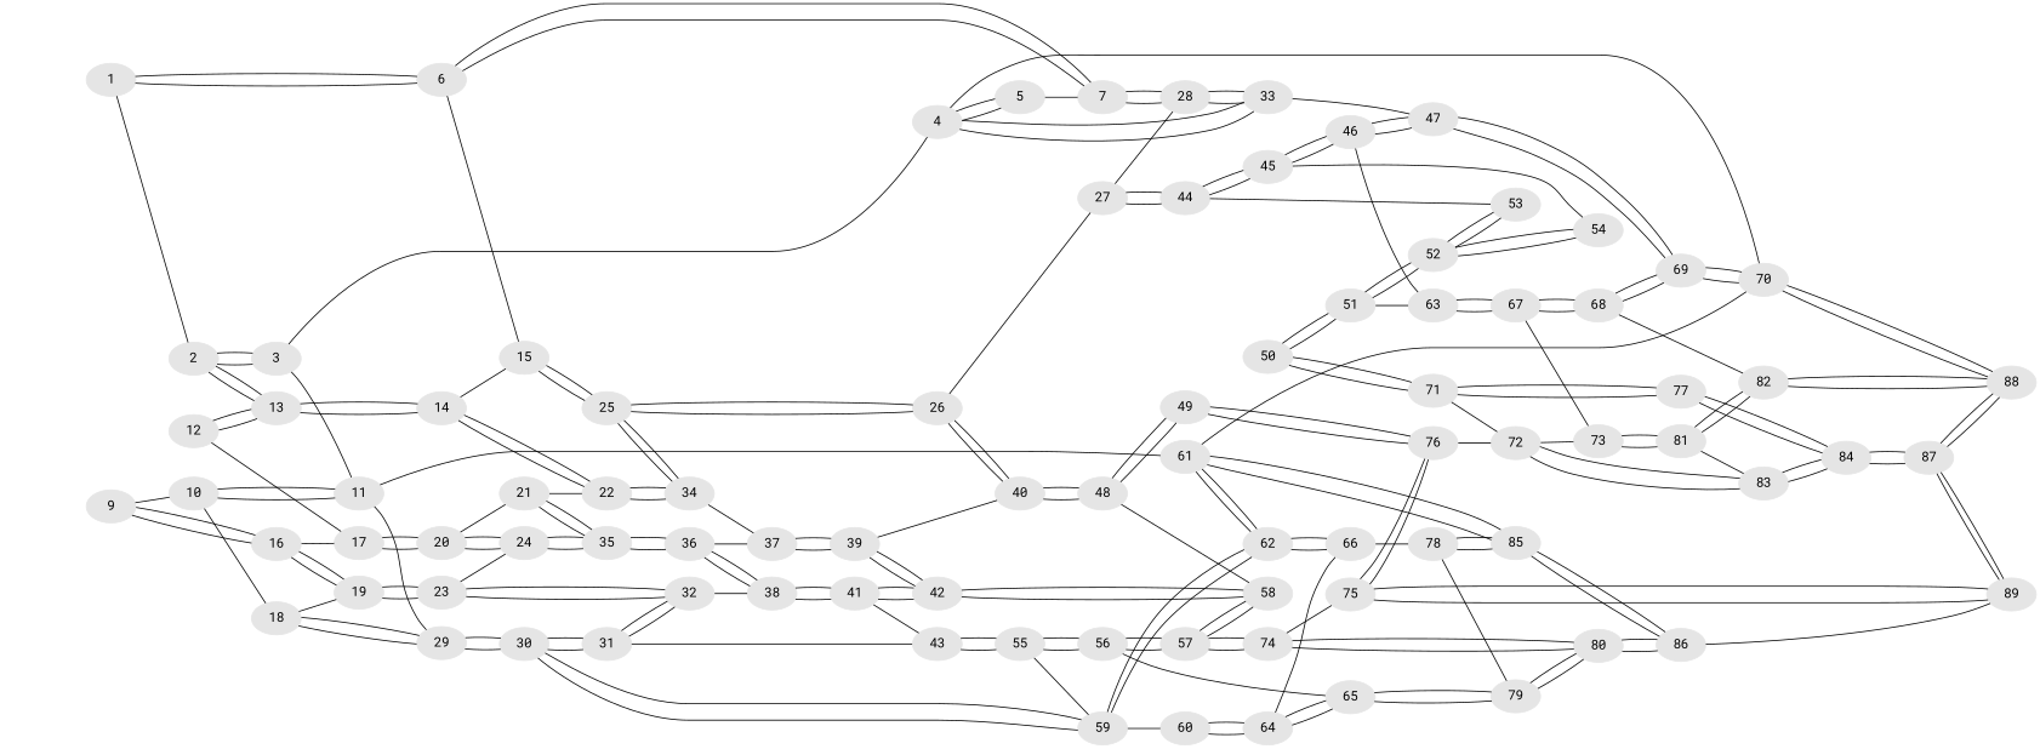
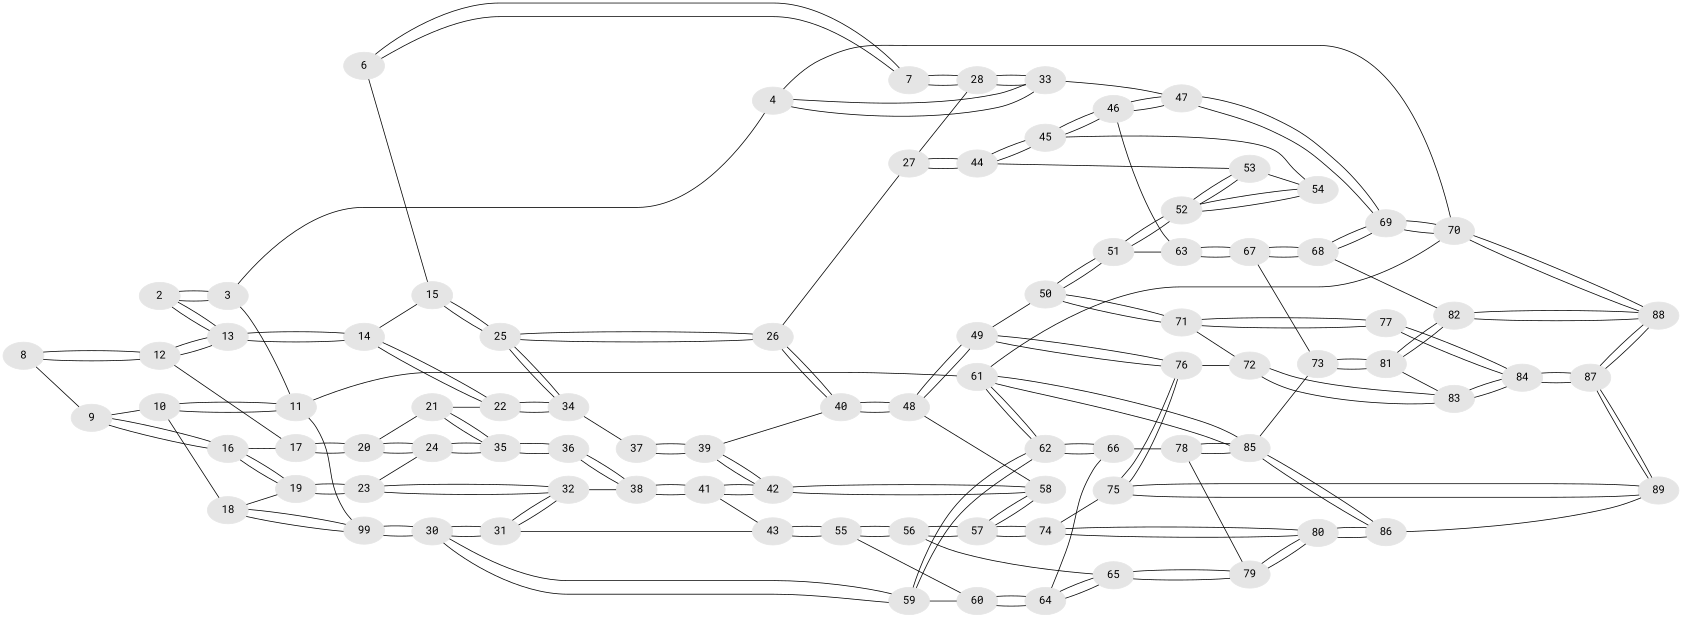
  graph {
    fontname="Roboto Mono"
    rankdir=LR
    node [color=gray90 fontname="Roboto Mono" style=filled]
    edge [fontname="Roboto Mono"]
-   1
    2
    6
    3
    13
    7
    15
    4
    11
    14
-   5
    33
    70
-   29
+   29 [label=99]
    61
    47
    88
    28
    25
+   8
    9
    12
    10
    16
    17
    18
    19
    30
    62
    85
    20
    22
    34
    26
    23
    21
    24
    32
    35
    36
    37
    38
    27
    40
    44
    48
    45
    53
    31
    59
    43
    60
    55
    41
    69
    39
    42
    58
    49
    56
    46
    54
    63
    67
    50
    76
    51
    71
    72
    52
    77
    57
    65
    64
    74
    79
    75
    80
    66
    86
    78
    68
    73
    82
    81
    83
    84
    89
    87
-   1 -- 2
-   1 -- 6
-   1 -- 6
    2 -- 3
    2 -- 3
    2 -- 13
    2 -- 13
    6 -- 7
    6 -- 7
    6 -- 15
    3 -- 4
    3 -- 11
    13 -- 14
    13 -- 14
    7 -- 28
    7 -- 28
    15 -- 25
    15 -- 25
-   4 -- 5
-   4 -- 5
    4 -- 33
    4 -- 33
    4 -- 70
    11 -- 29
    11 -- 61
    14 -- 15
    14 -- 22
    14 -- 22
-   5 -- 7
    33 -- 47
    70 -- 88
    70 -- 88
    29 -- 30
    29 -- 30
    61 -- 70
    61 -- 62
    61 -- 62
    61 -- 85
    61 -- 85
    47 -- 69
    47 -- 69
    28 -- 33
    28 -- 33
    25 -- 34
    25 -- 34
    25 -- 26
    25 -- 26
+   8 -- 9
+   8 -- 12
+   8 -- 12
    9 -- 10
    9 -- 16
    9 -- 16
    12 -- 13
    12 -- 13
    12 -- 17
    10 -- 11
    10 -- 11
    10 -- 18
    16 -- 17
    16 -- 19
    16 -- 19
    17 -- 20
    17 -- 20
    18 -- 29
    18 -- 29
    18 -- 19
    19 -- 23
    19 -- 23
    30 -- 31
    30 -- 31
    30 -- 59
    30 -- 59
    62 -- 66
    62 -- 66
    85 -- 86
    85 -- 86
    20 -- 21
    20 -- 24
    20 -- 24
    22 -- 34
    22 -- 34
    34 -- 37
    26 -- 27
    26 -- 40
    26 -- 40
    23 -- 24
    23 -- 32
    23 -- 32
    21 -- 22
    21 -- 35
    21 -- 35
    24 -- 35
    24 -- 35
    32 -- 38
    35 -- 36
    35 -- 36
-   36 -- 37
    36 -- 38
    36 -- 38
    37 -- 39
    37 -- 39
    38 -- 41
    38 -- 41
    27 -- 28
    27 -- 44
    27 -- 44
    40 -- 48
    40 -- 48
    44 -- 45
    44 -- 45
    44 -- 53
    48 -- 58
    48 -- 49
    48 -- 49
    45 -- 46
    45 -- 46
    45 -- 54
+   53 -- 54
    31 -- 32
    31 -- 32
    31 -- 43
    59 -- 62
    59 -- 62
    59 -- 60
    43 -- 55
    43 -- 55
    60 -- 64
    60 -- 64
-   55 -- 59
+   55 -- 60
    55 -- 56
    55 -- 56
    41 -- 43
    41 -- 42
    41 -- 42
    69 -- 70
    69 -- 70
    39 -- 40
    39 -- 42
    39 -- 42
    42 -- 58
    42 -- 58
+   49 -- 50
    49 -- 76
    49 -- 76
    56 -- 57
    56 -- 57
    56 -- 65
    46 -- 47
    46 -- 47
    46 -- 63
    63 -- 67
    63 -- 67
    67 -- 68
    67 -- 68
    67 -- 73
    50 -- 51
    50 -- 51
    50 -- 71
    50 -- 71
    76 -- 72
    51 -- 63
    51 -- 52
    51 -- 52
    71 -- 72
    71 -- 77
    71 -- 77
-   72 -- 73
+   85 -- 73
    72 -- 83
    72 -- 83
    52 -- 53
    52 -- 53
    52 -- 54
    52 -- 54
    77 -- 84
    77 -- 84
    57 -- 58
    57 -- 58
    57 -- 74
    57 -- 74
    65 -- 79
    65 -- 79
    64 -- 65
    64 -- 65
    64 -- 66
    74 -- 75
    74 -- 80
    74 -- 80
    79 -- 80
    79 -- 80
    75 -- 76
    75 -- 76
    75 -- 89
    75 -- 89
    80 -- 86
    80 -- 86
    66 -- 78
    86 -- 89
    78 -- 85
    78 -- 85
    78 -- 79
    68 -- 69
    68 -- 69
    68 -- 82
    73 -- 81
    73 -- 81
    82 -- 88
    82 -- 88
    81 -- 82
    81 -- 82
    81 -- 83
    83 -- 84
    83 -- 84
    84 -- 87
    84 -- 87
    87 -- 88
    87 -- 88
    87 -- 89
    87 -- 89
  }
